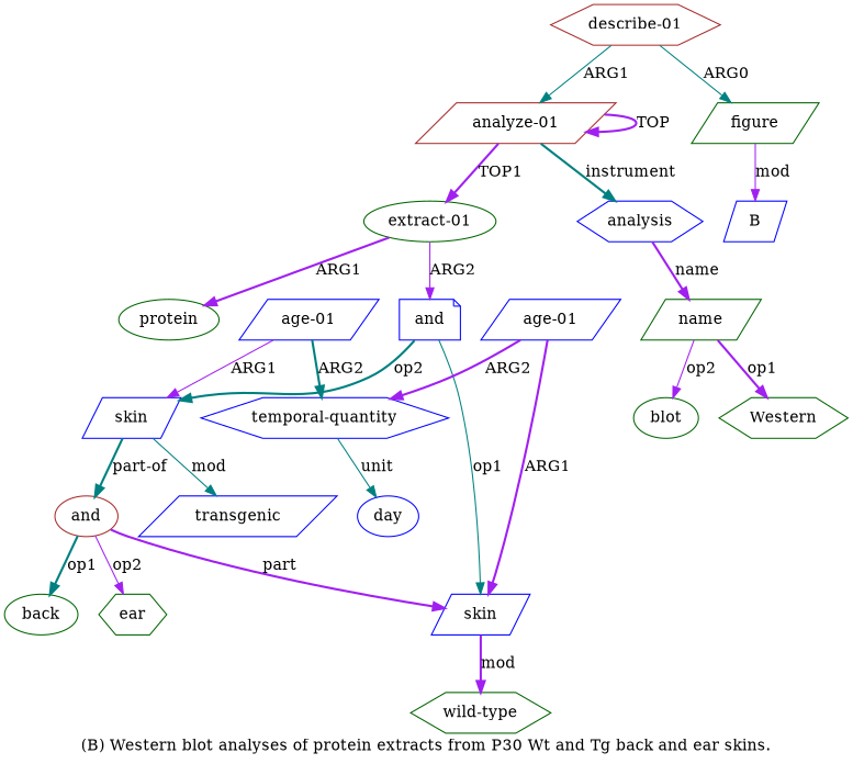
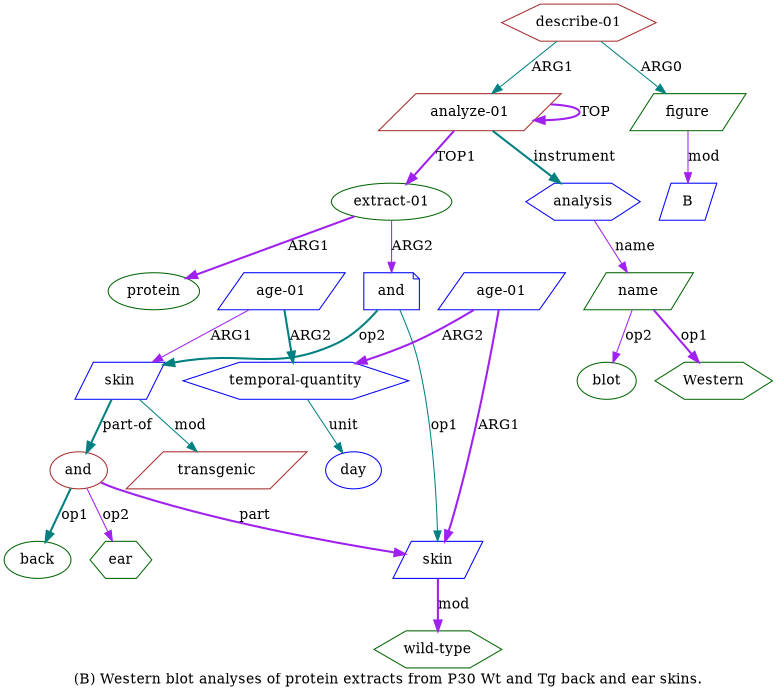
  digraph {
    label="(B) Western blot analyses of protein extracts from P30 Wt and Tg back and ear skins."
    node [color=darkgreen gold_ind=-1 gold_label="age-01" shape=parallelogram test_ind=-1 test_label="age-01"]
    edge [color=purple gold_label=ARG1 style=bold test_label=ARG1]
    n1 [gold_label=blot label=blot shape=ellipse test_label=blot]
    n2 [gold_ind=8 gold_label=ear label=ear shape=hexagon test_ind=8 test_label=ear]
    n3 [color=blue gold_label=B label=B test_label=B]
    n4 [color=blue gold_ind=15 gold_label=analysis label=analysis shape=hexagon test_ind=15 test_label=analysis]
    n5 [gold_ind=16 gold_label=name label=name test_ind=16 test_label=name]
    n6 [gold_label=Western label=Western shape=hexagon test_label=Western]
    n7 [color=blue gold_ind=14 label="age-01" test_ind=14]
    n8 [color=blue gold_ind=10 gold_label="temporal-quantity" label="temporal-quantity" shape=hexagon test_ind=10 test_label="temporal-quantity"]
    n9 [color=blue gold_ind=12 gold_label=skin label=skin test_ind=12 test_label=skin]
    n10 [color=blue gold_ind=11 gold_label=day label=day shape=ellipse test_ind=11 test_label=day]
-   n11 [color=blue gold_ind=13 gold_label=transgenic label=transgenic test_ind=13 test_label=transgenic]
+   n11 [color=brown gold_ind=13 gold_label=transgenic label=transgenic test_ind=13 test_label=transgenic]
    n12 [color=brown gold_ind=6 gold_label=and label=and shape=ellipse test_ind=6 test_label=and]
    n13 [color=blue gold_ind=4 gold_label=skin label=skin test_ind=4 test_label=skin]
    n14 [gold_ind=7 gold_label=back label=back shape=ellipse test_ind=7 test_label=back]
    n15 [color=brown gold_ind=17 gold_label="describe-01" label="describe-01" shape=hexagon test_ind=17 test_label="describe-01"]
    n16 [gold_ind=18 gold_label=figure label=figure test_ind=18 test_label=figure]
    n17 [color=brown gold_ind=0 gold_label="analyze-01" label="analyze-01" test_ind=0 test_label="analyze-01"]
    n18 [gold_ind=1 gold_label="extract-01" label="extract-01" shape=ellipse test_ind=1 test_label="extract-01"]
    n19 [color=blue gold_ind=3 gold_label=and label=and shape=note test_ind=3 test_label=and]
    n20 [gold_ind=2 gold_label=protein label=protein shape=ellipse test_ind=2 test_label=protein]
    n21 [gold_ind=5 gold_label="wild-type" label="wild-type" shape=hexagon test_ind=5 test_label="wild-type"]
    n22 [color=blue gold_ind=9 label="age-01" test_ind=9]
-   n4 -> n5 [gold_label=name label=name test_label=name]
+   n4 -> n5 [gold_label=name label=name style=solid test_label=name]
    n5 -> n1 [gold_label=op2 label=op2 style=solid test_label=op2]
    n5 -> n6 [gold_label=op1 label=op1 test_label=op1]
    n7 -> n8 [color=teal gold_label=ARG2 label=ARG2 test_label=ARG2]
    n7 -> n9 [label=ARG1 style=solid]
    n8 -> n10 [color=teal gold_label=unit label=unit style=solid test_label=unit]
    n9 -> n11 [color=teal gold_label=mod label=mod style=solid test_label=mod]
    n9 -> n12 [color=teal gold_label="part-of" label="part-of" test_label="part-of"]
    n12 -> n2 [gold_label=op2 label=op2 style=solid test_label=op2]
    n12 -> n13 [gold_label=part label=part test_label=part]
    n12 -> n14 [color=teal gold_label=op1 label=op1 test_label=op1]
    n13 -> n21 [gold_label=mod label=mod test_label=mod]
    n15 -> n16 [color=teal gold_label=ARG0 label=ARG0 style=solid test_label=ARG0]
    n15 -> n17 [color=teal label=ARG1 style=solid]
    n16 -> n3 [gold_label=mod label=mod style=solid test_label=mod]
    n17 -> n4 [color=teal gold_label=instrument label=instrument test_label=instrument]
    n17 -> n17 [gold_label=TOP label=TOP test_label=TOP]
    n17 -> n18 [label=TOP1]
    n18 -> n19 [gold_label=ARG2 label=ARG2 style=solid test_label=ARG2]
    n18 -> n20 [label=ARG1]
    n19 -> n9 [color=teal gold_label=op2 label=op2 test_label=op2]
    n19 -> n13 [color=teal gold_label=op1 label=op1 style=solid test_label=op1]
    n22 -> n8 [gold_label=ARG2 label=ARG2 test_label=ARG2]
    n22 -> n13 [label=ARG1]
  }
